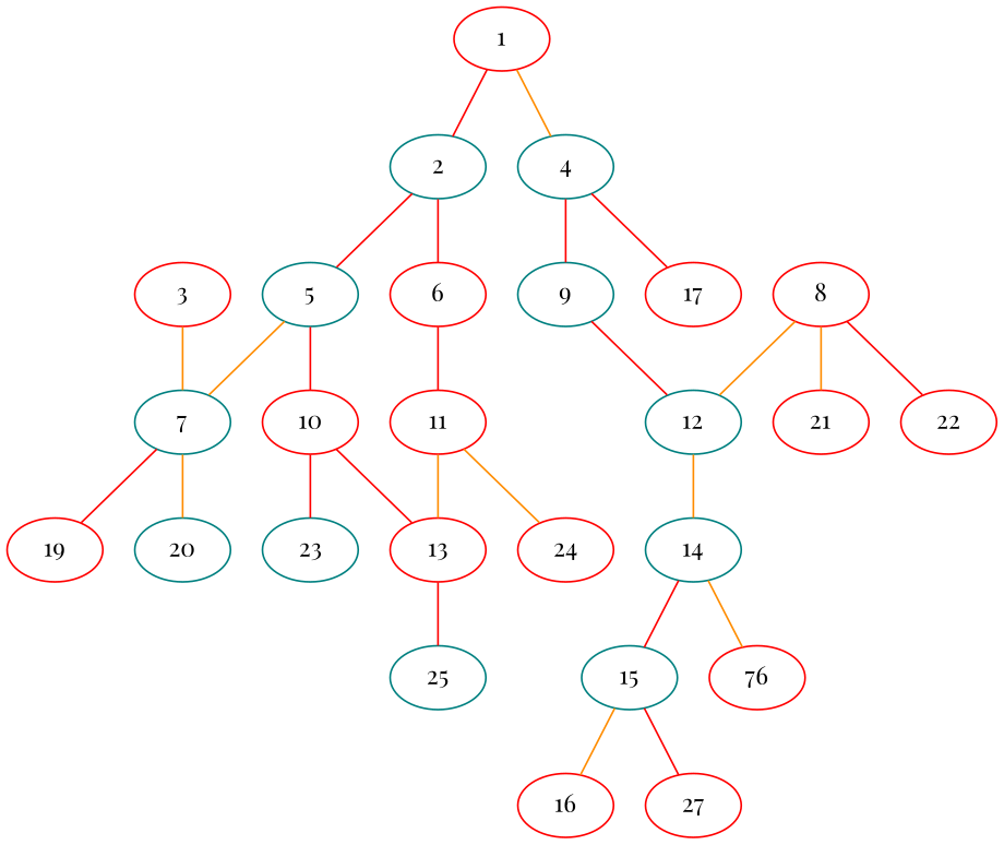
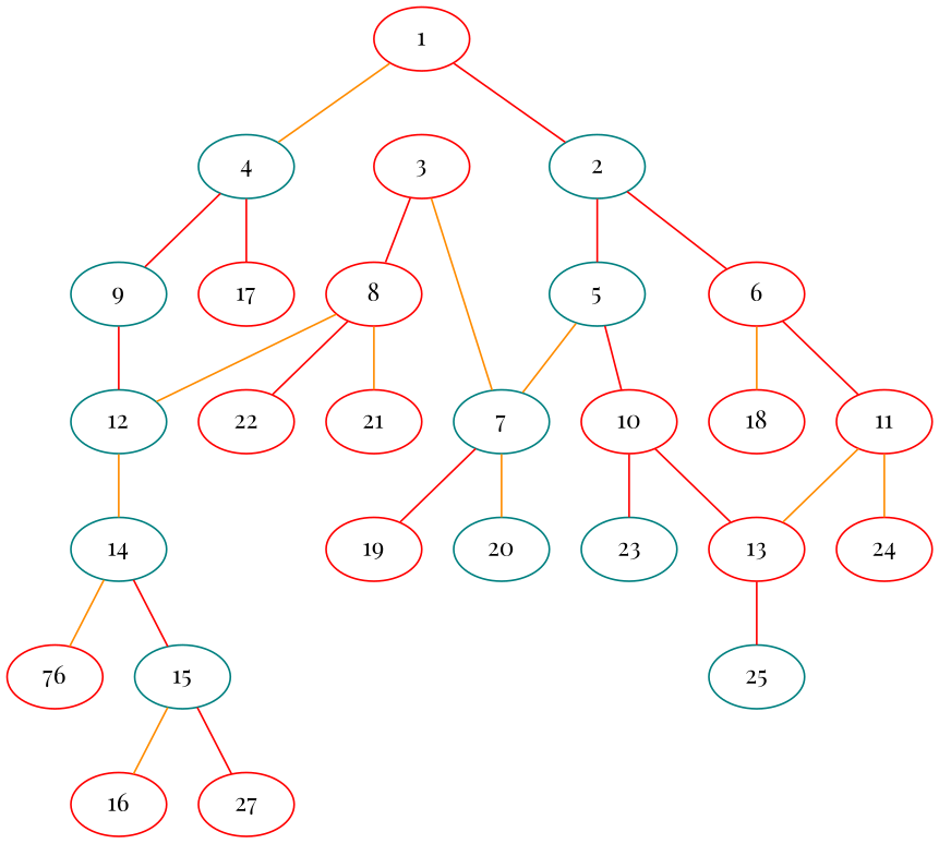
  graph {
    fontname="Playfair Display"
    node [chem=C color=red fontname="Playfair Display"]
    edge [color=red fontname="Playfair Display" valence=1]
    2 [color=teal]
    1
    4 [color=teal]
    5 [color=teal]
    6
    7 [color=teal]
    3
    8
    9 [color=teal]
    17 [chem=H]
    10
    11
+   18 [chem=H]
    19 [chem=H]
    20 [chem=H color=teal]
    12 [color=teal]
    21 [chem=H]
    22 [chem=H]
    13
    23 [chem=H color=teal]
    24 [chem=H]
    14 [chem=N color=teal]
    25 [chem=H color=teal]
    15 [color=teal]
    n25 [chem=H label=76]
    16 [chem=O]
    27 [chem=H]
    2 -- 5 [valence=2]
    2 -- 6
    1 -- 2
    1 -- 4 [color=darkorange valence=2]
    4 -- 9
    4 -- 17
    5 -- 7 [color=darkorange]
    5 -- 10
    6 -- 11 [valence=2]
+   6 -- 18 [color=darkorange]
    7 -- 19
    7 -- 20 [color=darkorange]
    3 -- 7 [color=darkorange]
+   3 -- 8 [valence=2]
    8 -- 12 [color=darkorange]
    8 -- 21 [color=darkorange]
    8 -- 22
    9 -- 12 [valence=2]
    10 -- 13 [valence=2]
    10 -- 23
    11 -- 13 [color=darkorange]
    11 -- 24 [color=darkorange]
    12 -- 14 [color=darkorange]
    13 -- 25
    14 -- 15
    14 -- n25 [color=darkorange]
    15 -- 16 [color=darkorange valence=2]
    15 -- 27
  }
